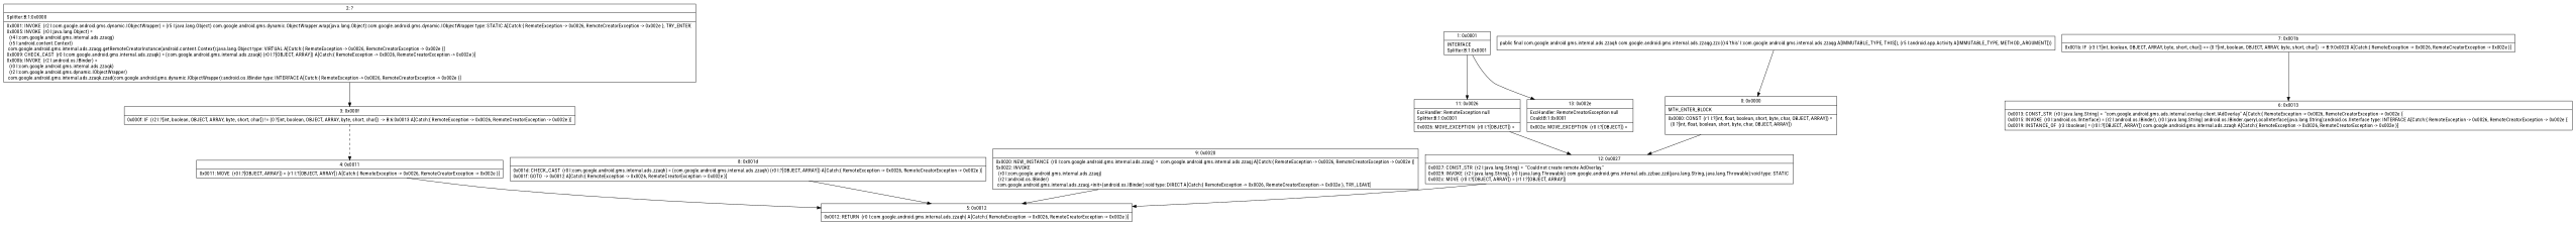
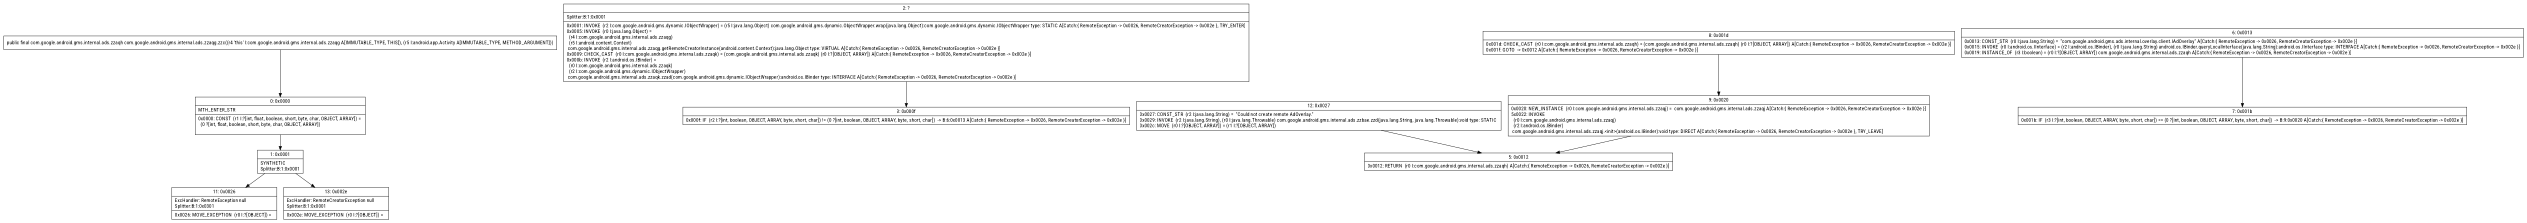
  digraph {
    fontname="Roboto Condensed"
    node [fontname="Roboto Condensed" shape=record]
    edge [fontname="Roboto Condensed"]
-   n1 [label="{0\:\ 0x0000|MTH_ENTER_BLOCK\l|0x0000: CONST  (r1 I:?[int, float, boolean, short, byte, char, OBJECT, ARRAY]) = \l  (0 ?[int, float, boolean, short, byte, char, OBJECT, ARRAY])\l \l}"]
-   n2 [label="{1\:\ 0x0001|INTERFACE\lSplitter:B:1:0x0001\l}"]
+   n1 [label="{0\:\ 0x0000|MTH_ENTER_STR\l|0x0000: CONST  (r1 I:?[int, float, boolean, short, byte, char, OBJECT, ARRAY]) = \l  (0 ?[int, float, boolean, short, byte, char, OBJECT, ARRAY])\l \l}"]
+   n2 [label="{1\:\ 0x0001|SYNTHETIC\lSplitter:B:1:0x0001\l}"]
    n3 [label="{11\:\ 0x0026|ExcHandler: RemoteException null\lSplitter:B:1:0x0301\l|0x0026: MOVE_EXCEPTION  (r0 I:?[OBJECT]) =  \l}"]
-   n4 [label="{13\:\ 0x002e|ExcHandler: RemoteCreatorException null\lCould:B:1:0x0001\l|0x002e: MOVE_EXCEPTION  (r0 I:?[OBJECT]) =  \l}"]
-   n5 [label="{2\:\ ?|Splitter:B:1:0x0000\l|0x0001: INVOKE  (r2 I:com.google.android.gms.dynamic.IObjectWrapper) = (r5 I:java.lang.Object) com.google.android.gms.dynamic.ObjectWrapper.wrap(java.lang.Object):com.google.android.gms.dynamic.IObjectWrapper type: STATIC A[Catch:\{ RemoteException \-\> 0x0026, RemoteCreatorException \-\> 0x002e \}, TRY_ENTER]\l0x0005: INVOKE  (r0 I:java.lang.Object) = \l  (r4 I:com.google.android.gms.internal.ads.zzaqg)\l  (r5 I:android.content.Context)\l com.google.android.gms.internal.ads.zzaqg.getRemoteCreatorInstance(android.content.Context):java.lang.Object type: VIRTUAL A[Catch:\{ RemoteException \-\> 0x0026, RemoteCreatorException \-\> 0x002e \}]\l0x0009: CHECK_CAST  (r0 I:com.google.android.gms.internal.ads.zzaqk) = (com.google.android.gms.internal.ads.zzaqk) (r0 I:?[OBJECT, ARRAY]) A[Catch:\{ RemoteException \-\> 0x0026, RemoteCreatorException \-\> 0x002e \}]\l0x000b: INVOKE  (r2 I:android.os.IBinder) = \l  (r0 I:com.google.android.gms.internal.ads.zzaqk)\l  (r2 I:com.google.android.gms.dynamic.IObjectWrapper)\l com.google.android.gms.internal.ads.zzaqk.zzad(com.google.android.gms.dynamic.IObjectWrapper):android.os.IBinder type: INTERFACE A[Catch:\{ RemoteException \-\> 0x0026, RemoteCreatorException \-\> 0x002e \}]\l}"]
+   n4 [label="{13\:\ 0x002e|ExcHandler: RemoteCreatorException null\lSplitter:B:1:0x0001\l|0x002e: MOVE_EXCEPTION  (r0 I:?[OBJECT]) =  \l}"]
+   n5 [label="{2\:\ ?|Splitter:B:1:0x0001\l|0x0001: INVOKE  (r2 I:com.google.android.gms.dynamic.IObjectWrapper) = (r5 I:java.lang.Object) com.google.android.gms.dynamic.ObjectWrapper.wrap(java.lang.Object):com.google.android.gms.dynamic.IObjectWrapper type: STATIC A[Catch:\{ RemoteException \-\> 0x0026, RemoteCreatorException \-\> 0x002e \}, TRY_ENTER]\l0x0005: INVOKE  (r0 I:java.lang.Object) = \l  (r4 I:com.google.android.gms.internal.ads.zzaqg)\l  (r5 I:android.content.Context)\l com.google.android.gms.internal.ads.zzaqg.getRemoteCreatorInstance(android.content.Context):java.lang.Object type: VIRTUAL A[Catch:\{ RemoteException \-\> 0x0026, RemoteCreatorException \-\> 0x002e \}]\l0x0009: CHECK_CAST  (r0 I:com.google.android.gms.internal.ads.zzaqk) = (com.google.android.gms.internal.ads.zzaqk) (r0 I:?[OBJECT, ARRAY]) A[Catch:\{ RemoteException \-\> 0x0026, RemoteCreatorException \-\> 0x002e \}]\l0x000b: INVOKE  (r2 I:android.os.IBinder) = \l  (r0 I:com.google.android.gms.internal.ads.zzaqk)\l  (r2 I:com.google.android.gms.dynamic.IObjectWrapper)\l com.google.android.gms.internal.ads.zzaqk.zzad(com.google.android.gms.dynamic.IObjectWrapper):android.os.IBinder type: INTERFACE A[Catch:\{ RemoteException \-\> 0x0026, RemoteCreatorException \-\> 0x002e \}]\l}"]
    n6 [label="{3\:\ 0x000f|0x000f: IF  (r2 I:?[int, boolean, OBJECT, ARRAY, byte, short, char]) != (0 ?[int, boolean, OBJECT, ARRAY, byte, short, char])  \-\> B:6:0x0013 A[Catch:\{ RemoteException \-\> 0x0026, RemoteCreatorException \-\> 0x002e \}]\l}"]
    n7 [label="{12\:\ 0x0027|0x0027: CONST_STR  (r2 I:java.lang.String) =  \"Could not create remote AdOverlay.\" \l0x0029: INVOKE  (r2 I:java.lang.String), (r0 I:java.lang.Throwable) com.google.android.gms.internal.ads.zzbae.zzd(java.lang.String, java.lang.Throwable):void type: STATIC \l0x002c: MOVE  (r0 I:?[OBJECT, ARRAY]) = (r1 I:?[OBJECT, ARRAY]) \l}"]
-   n8 [label="{4\:\ 0x0011|0x0011: MOVE  (r0 I:?[OBJECT, ARRAY]) = (r1 I:?[OBJECT, ARRAY]) A[Catch:\{ RemoteException \-\> 0x0026, RemoteCreatorException \-\> 0x002e \}]\l}"]
    n9 [label="{5\:\ 0x0012|0x0012: RETURN  (r0 I:com.google.android.gms.internal.ads.zzaqh) A[Catch:\{ RemoteException \-\> 0x0026, RemoteCreatorException \-\> 0x002e \}]\l}"]
    n10 [label="{6\:\ 0x0013|0x0013: CONST_STR  (r0 I:java.lang.String) =  \"com.google.android.gms.ads.internal.overlay.client.IAdOverlay\" A[Catch:\{ RemoteException \-\> 0x0026, RemoteCreatorException \-\> 0x002e \}]\l0x0015: INVOKE  (r0 I:android.os.IInterface) = (r2 I:android.os.IBinder), (r0 I:java.lang.String) android.os.IBinder.queryLocalInterface(java.lang.String):android.os.IInterface type: INTERFACE A[Catch:\{ RemoteException \-\> 0x0026, RemoteCreatorException \-\> 0x002e \}]\l0x0019: INSTANCE_OF  (r3 I:boolean) = (r0 I:?[OBJECT, ARRAY]) com.google.android.gms.internal.ads.zzaqh A[Catch:\{ RemoteException \-\> 0x0026, RemoteCreatorException \-\> 0x002e \}]\l}"]
    n11 [label="{7\:\ 0x001b|0x001b: IF  (r3 I:?[int, boolean, OBJECT, ARRAY, byte, short, char]) == (0 ?[int, boolean, OBJECT, ARRAY, byte, short, char])  \-\> B:9:0x0020 A[Catch:\{ RemoteException \-\> 0x0026, RemoteCreatorException \-\> 0x002e \}]\l}"]
    n12 [label="{8\:\ 0x001d|0x001d: CHECK_CAST  (r0 I:com.google.android.gms.internal.ads.zzaqh) = (com.google.android.gms.internal.ads.zzaqh) (r0 I:?[OBJECT, ARRAY]) A[Catch:\{ RemoteException \-\> 0x0026, RemoteCreatorException \-\> 0x002e \}]\l0x001f: GOTO  \-\> 0x0012 A[Catch:\{ RemoteException \-\> 0x0026, RemoteCreatorException \-\> 0x002e \}]\l}"]
    n13 [label="{9\:\ 0x0020|0x0020: NEW_INSTANCE  (r0 I:com.google.android.gms.internal.ads.zzaqj) =  com.google.android.gms.internal.ads.zzaqj A[Catch:\{ RemoteException \-\> 0x0026, RemoteCreatorException \-\> 0x002e \}]\l5x0022: INVOKE  \l  (r0 I:com.google.android.gms.internal.ads.zzaqj)\l  (r2 I:android.os.IBinder)\l com.google.android.gms.internal.ads.zzaqj.\<init\>(android.os.IBinder):void type: DIRECT A[Catch:\{ RemoteException \-\> 0x0026, RemoteCreatorException \-\> 0x002e \}, TRY_LEAVE]\l}"]
    n14 [label="{public final com.google.android.gms.internal.ads.zzaqh com.google.android.gms.internal.ads.zzaqg.zzc((r4 'this' I:com.google.android.gms.internal.ads.zzaqg A[IMMUTABLE_TYPE, THIS]), (r5 I:android.app.Activity A[IMMUTABLE_TYPE, METHOD_ARGUMENT])) }"]
-   n1 -> n7
+   n1 -> n2
    n2 -> n3
    n2 -> n4
-   n3 -> n7
    n5 -> n6
-   n6 -> n8 [style=dashed]
    n7 -> n9
-   n8 -> n9
-   n11 -> n10
-   n12 -> n9
+   n10 -> n11
+   n12 -> n13
    n13 -> n9
    n14 -> n1
  }
